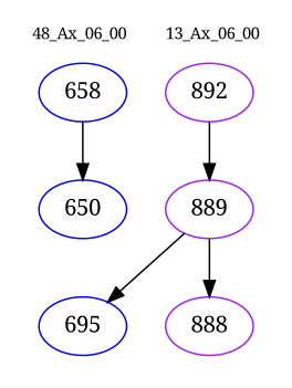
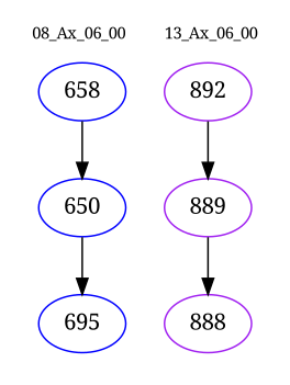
  digraph {
    fontname="Noto Serif"
    node [color=blue fontname="Noto Serif"]
    edge [color=black fontname="Noto Serif"]
    n1 [label=658]
    n2 [label=650]
    n3 [label=695]
    n4 [color=purple label=892]
    n5 [color=purple label=889]
    n6 [color=purple label=888]
    subgraph cluster_1 {
      color=white
      fontsize=10
-     label="48_Ax_06_00"
+     label="08_Ax_06_00"
      n1
      n2
      n3
    }
    subgraph cluster_2 {
      color=white
      fontsize=10
      label="13_Ax_06_00"
      n4
      n5
      n6
    }
    n1 -> n2
-   n5 -> n3
+   n2 -> n3
    n4 -> n5
    n5 -> n6
  }
